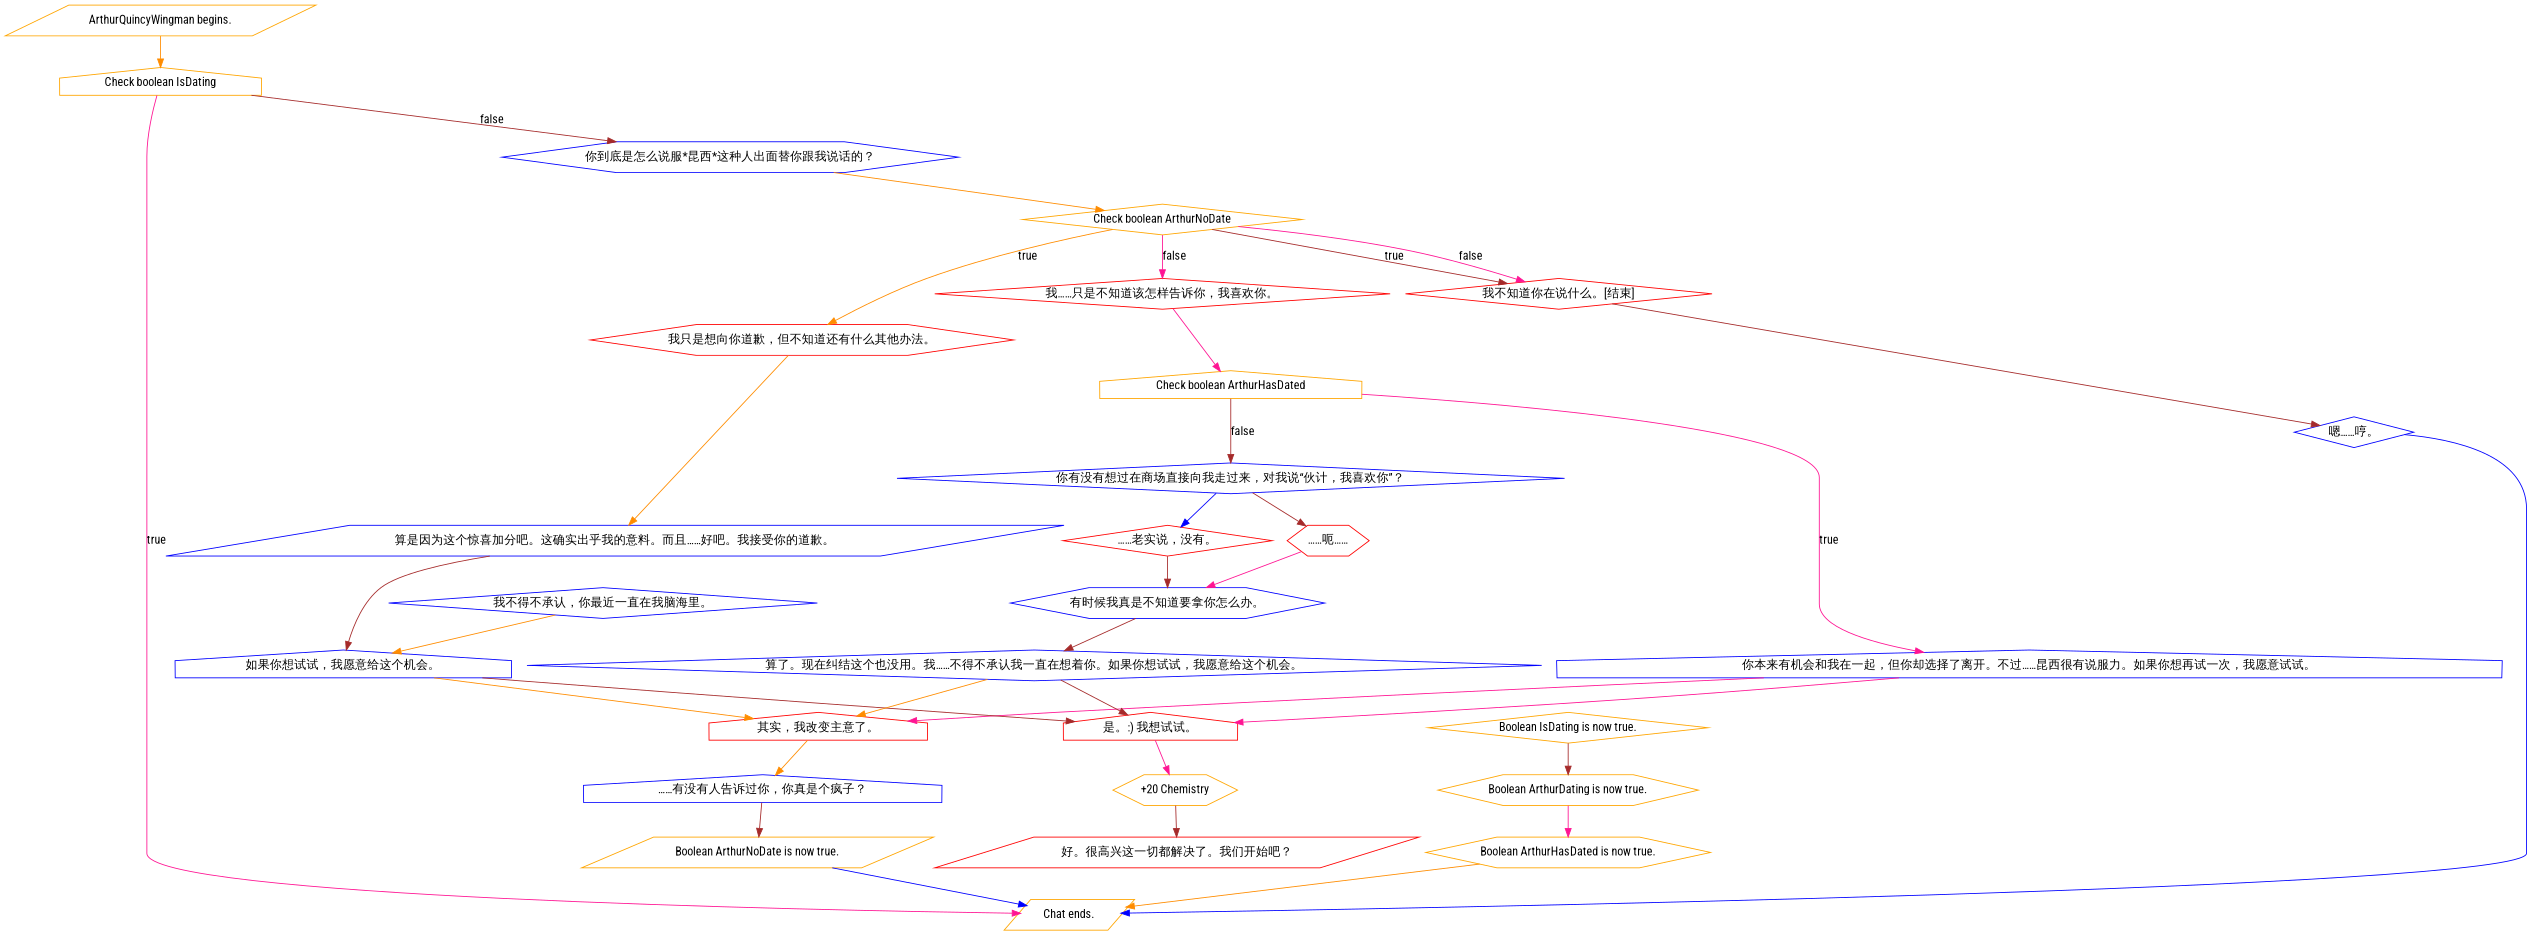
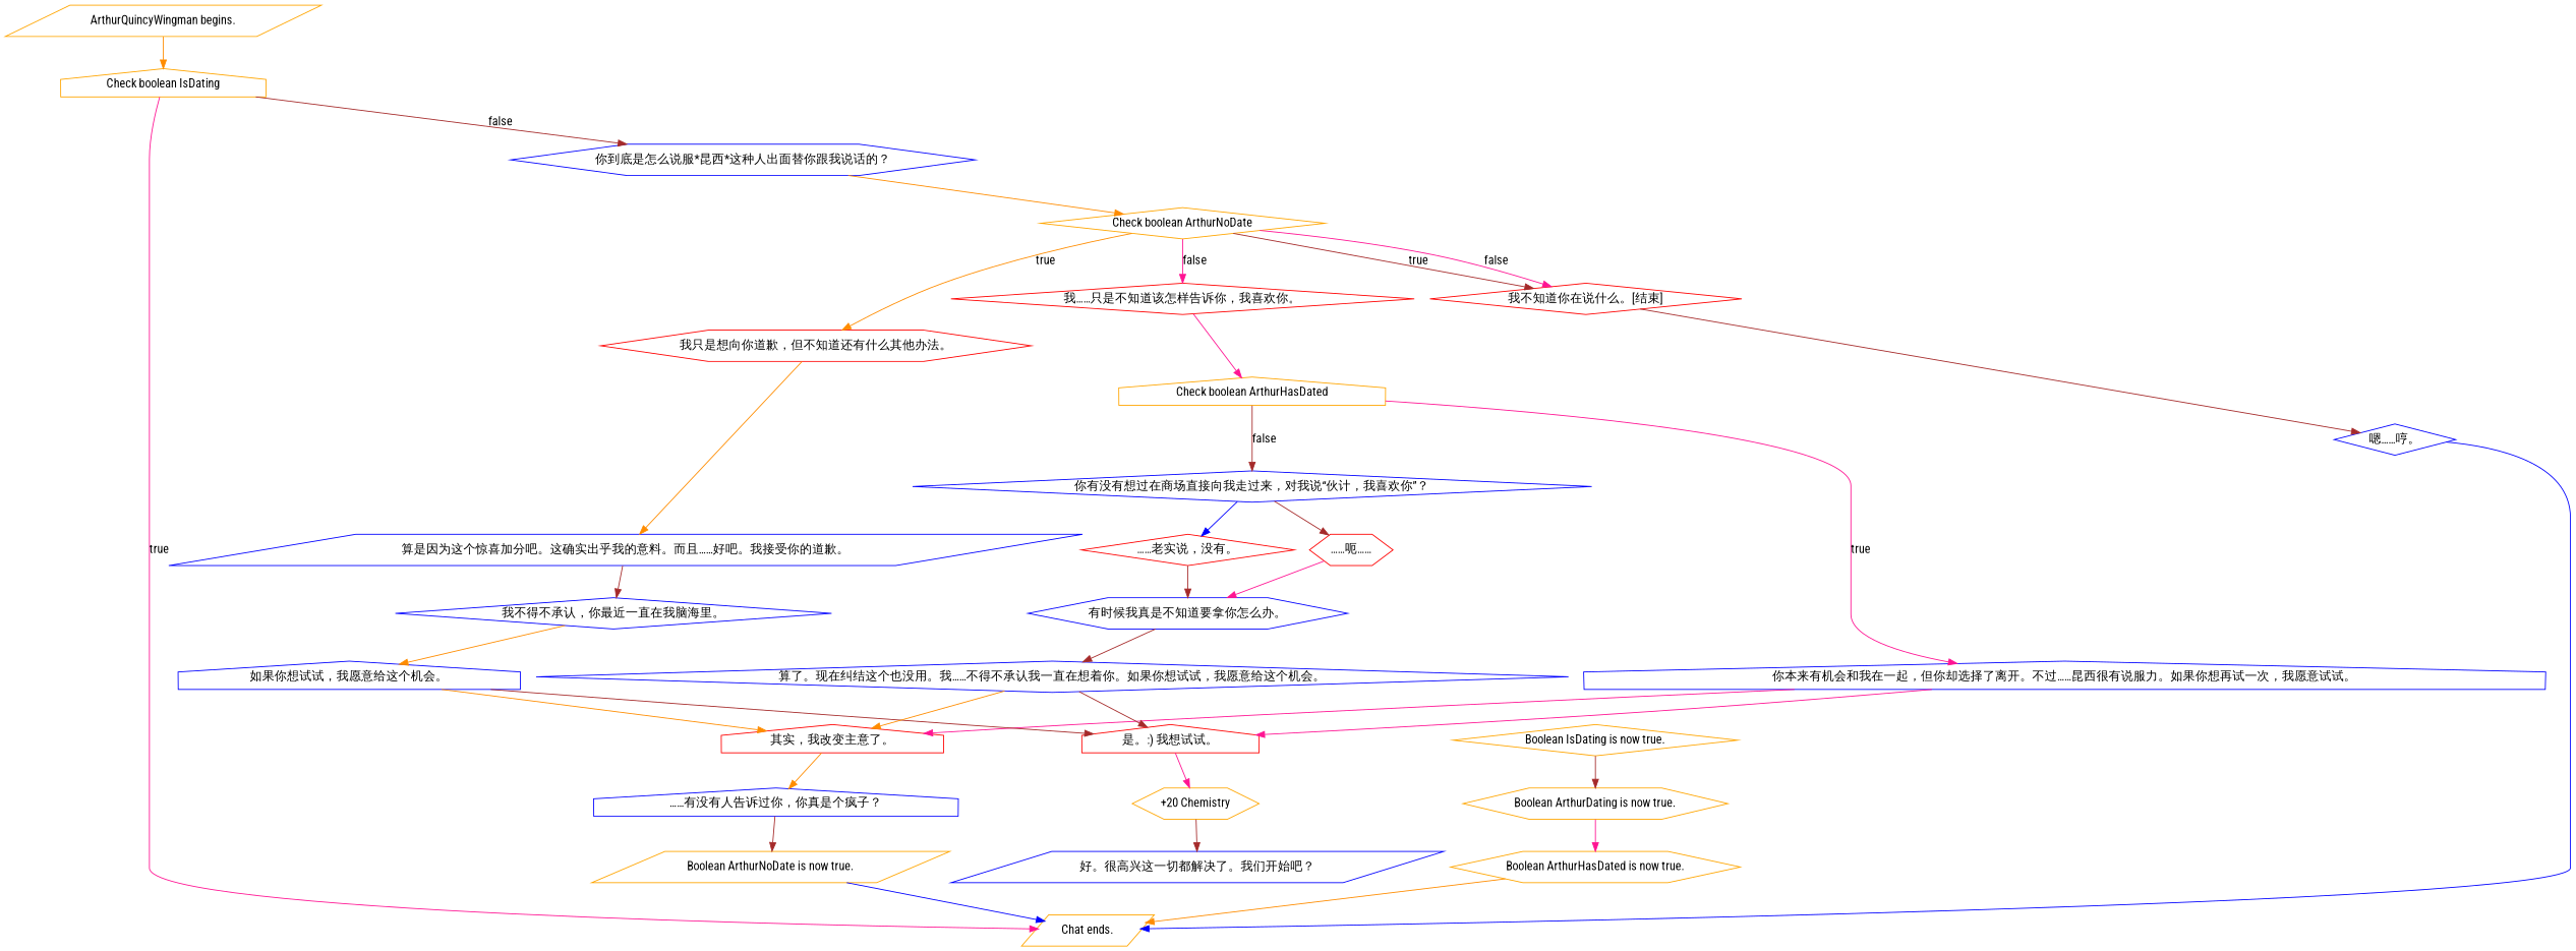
  digraph {
    fontname="Roboto Condensed"
    node [color=blue fontname="Roboto Condensed" shape=diamond]
    edge [color=brown fontname="Roboto Condensed"]
    "ArthurQuincyWingman begins." [color=orange shape=parallelogram]
    n2 [color=orange label="Check boolean IsDating" shape=house]
    "Chat ends." [color=orange shape=parallelogram]
    n4 [label="你到底是怎么说服*昆西*这种人出面替你跟我说话的？" shape=hexagon]
    n5 [color=orange label="Check boolean ArthurNoDate"]
    n6 [color=red label="我只是想向你道歉，但不知道还有什么其他办法。" shape=hexagon]
    n7 [color=red label="我不知道你在说什么。[结束]"]
    n8 [color=red label="我……只是不知道该怎样告诉你，我喜欢你。"]
    n9 [label="算是因为这个惊喜加分吧。这确实出乎我的意料。而且……好吧。我接受你的道歉。" shape=parallelogram]
    n10 [label="嗯……哼。"]
    n11 [color=orange label="Check boolean ArthurHasDated" shape=house]
    n12 [label="我不得不承认，你最近一直在我脑海里。"]
    n13 [label="你本来有机会和我在一起，但你却选择了离开。不过……昆西很有说服力。如果你想再试一次，我愿意试试。" shape=house]
    n14 [label="你有没有想过在商场直接向我走过来，对我说“伙计，我喜欢你”？"]
    n15 [label="如果你想试试，我愿意给这个机会。" shape=house]
    n16 [color=red label="是。:) 我想试试。" shape=house]
    n17 [color=red label="其实，我改变主意了。" shape=house]
    n18 [color=red label="……老实说，没有。"]
    n19 [color=red label="……呃……" shape=hexagon]
    n20 [color=orange label="+20 Chemistry" shape=hexagon]
    n21 [label="……有没有人告诉过你，你真是个疯子？" shape=house]
    n22 [label="有时候我真是不知道要拿你怎么办。" shape=hexagon]
-   n23 [color=red label="好。很高兴这一切都解决了。我们开始吧？" shape=parallelogram]
+   n23 [label="好。很高兴这一切都解决了。我们开始吧？" shape=parallelogram]
    n24 [color=orange label="Boolean ArthurNoDate is now true." shape=parallelogram]
    n25 [label="算了。现在纠结这个也没用。我……不得不承认我一直在想着你。如果你想试试，我愿意给这个机会。"]
    n26 [color=orange label="Boolean IsDating is now true."]
    n27 [color=orange label="Boolean ArthurDating is now true." shape=hexagon]
    n28 [color=orange label="Boolean ArthurHasDated is now true." shape=hexagon]
    "ArthurQuincyWingman begins." -> n2 [color=darkorange]
    n2 -> "Chat ends." [color=deeppink label=true]
    n2 -> n4 [label=false]
    n4 -> n5 [color=darkorange]
    n5 -> n6 [color=darkorange label=true]
    n5 -> n7 [label=true]
    n5 -> n7 [color=deeppink label=false]
    n5 -> n8 [color=deeppink label=false]
    n6 -> n9 [color=darkorange]
    n7 -> n10
    n8 -> n11 [color=deeppink]
-   n9 -> n15
+   n9 -> n12
    n10 -> "Chat ends." [color=blue]
    n11 -> n13 [color=deeppink label=true]
    n11 -> n14 [label=false]
    n12 -> n15 [color=darkorange]
    n13 -> n16 [color=deeppink]
    n13 -> n17 [color=deeppink]
    n14 -> n18 [color=blue]
    n14 -> n19
    n15 -> n16
    n15 -> n17 [color=darkorange]
    n16 -> n20 [color=deeppink]
    n17 -> n21 [color=darkorange]
    n18 -> n22
    n19 -> n22 [color=deeppink]
    n20 -> n23
    n21 -> n24
    n22 -> n25
    n24 -> "Chat ends." [color=blue]
    n25 -> n16
    n25 -> n17 [color=darkorange]
    n26 -> n27
    n27 -> n28 [color=deeppink]
    n28 -> "Chat ends." [color=darkorange]
  }
